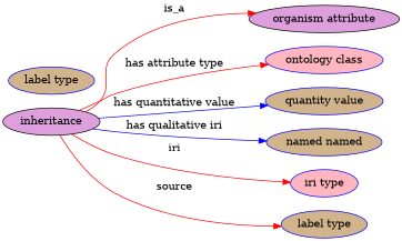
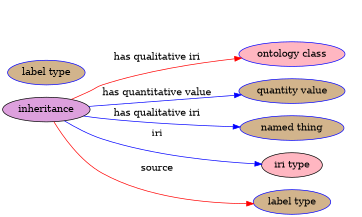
  digraph {
    rankdir=LR
    node [fillcolor=tan style=filled color=blue]
    edge [color=red style=solid]
    n1 [fillcolor=plum height=0.5 label=inheritance width=1.7693 color=""]
-   "organism attribute" [fillcolor=plum height=0.5 width=2.7442 color=""]
    n3 [fillcolor=lightpink height=0.5 label="ontology class" width=2.1484]
    n4 [height=0.5 label="quantity value" width=2.1484]
-   n5 [height=0.5 label="named named" width=1.9318]
-   n6 [fillcolor=lightpink height=0.5 label="iri type" width=1.2277]
+   n5 [height=0.5 label="named thing" width=1.9318]
+   n6 [color=black fillcolor=lightpink height=0.5 label="iri type" width=1.2277]
    n7 [height=0.5 label="label type" width=1.5707]
    n8 [height=0.5 label="label type" width=1.5707]
-   n1 -> "organism attribute" [label=is_a style=""]
-   n1 -> n3 [label="has attribute type"]
+   n1 -> n3 [label="has qualitative iri"]
    n1 -> n4 [color=blue label="has quantitative value"]
    n1 -> n5 [color=blue label="has qualitative iri"]
-   n1 -> n6 [label=iri]
+   n1 -> n6 [color=blue label=iri]
    n1 -> n7 [label=source]
  }
